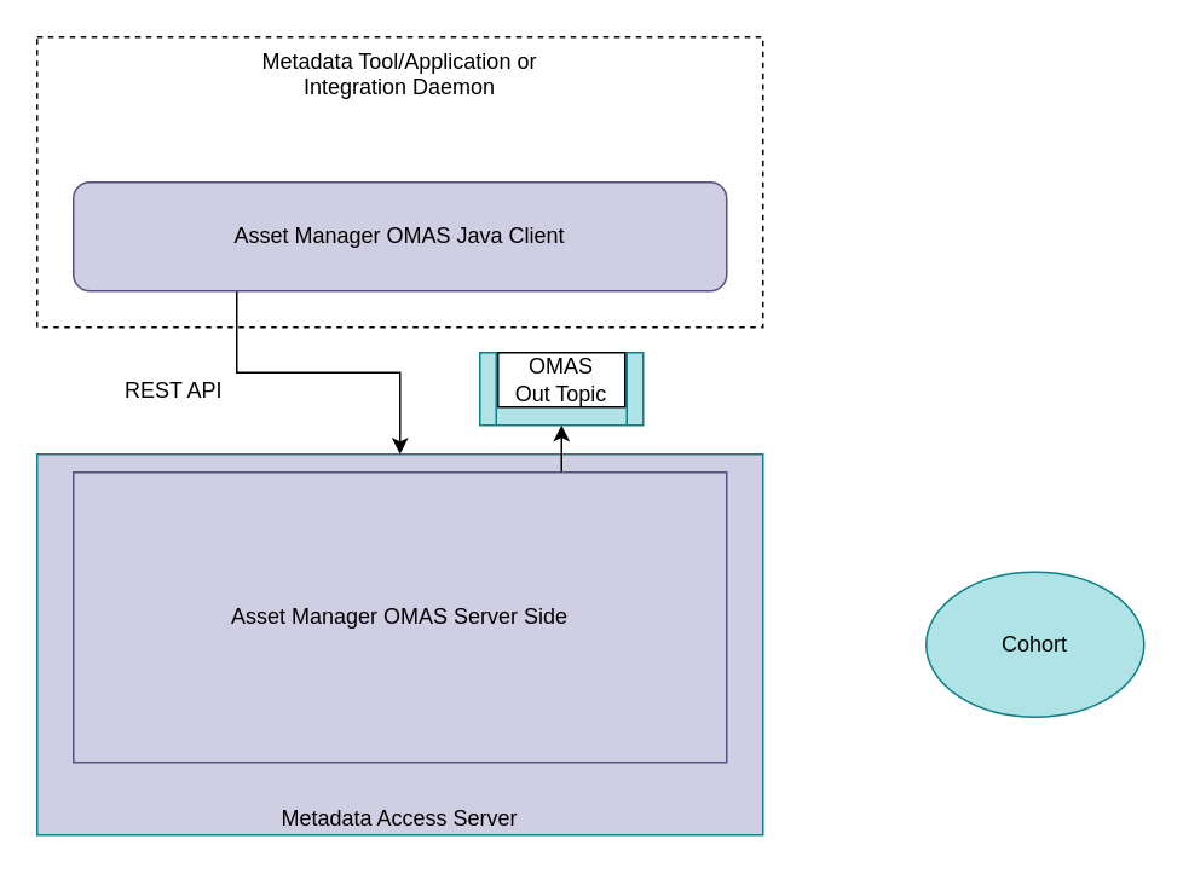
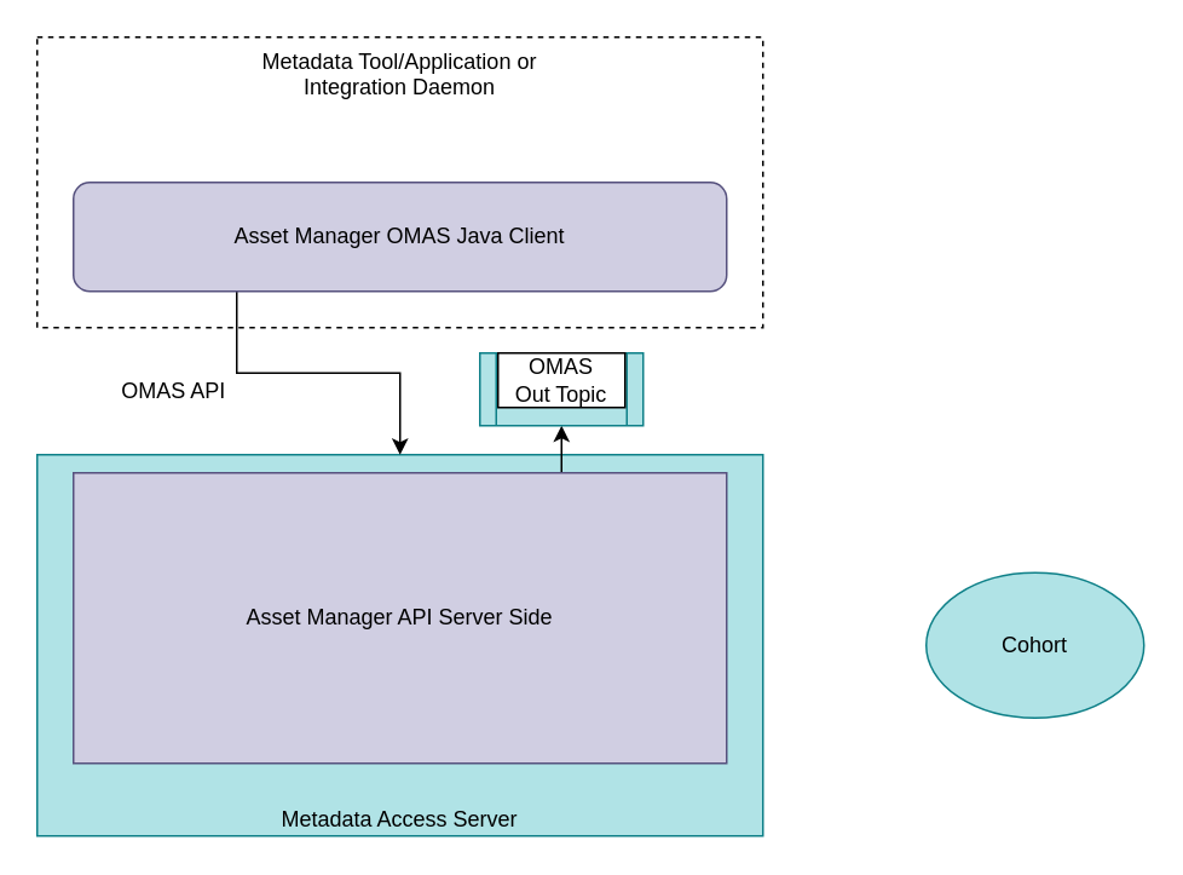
  <mxCell id="0" />
  <mxCell id="1" parent="0" />
- <mxCell id="2" value="Metadata Access Server" style="rounded=0;whiteSpace=wrap;html=1;verticalAlign=bottom;fillColor=#d0cee2;strokeColor=#0e8088;" parent="1" vertex="1"><mxGeometry x="20" y="250" width="400" height="210" as="geometry" /></mxCell>
+ <mxCell id="2" value="Metadata Access Server" style="rounded=0;whiteSpace=wrap;html=1;verticalAlign=bottom;fillColor=#b0e3e6;strokeColor=#0e8088;" parent="1" vertex="1"><mxGeometry x="20" y="250" width="400" height="210" as="geometry" /></mxCell>
  <mxCell id="3" value="" style="rounded=0;whiteSpace=wrap;html=1;align=center;" parent="1" vertex="1"><mxGeometry x="275" y="260" width="120" height="60" as="geometry" /></mxCell>
  <mxCell id="4" style="edgeStyle=orthogonalEdgeStyle;rounded=0;orthogonalLoop=1;jettySize=auto;html=1;exitX=0.75;exitY=0;exitDx=0;exitDy=0;entryX=0.5;entryY=1;entryDx=0;entryDy=0;" parent="1" source="5" target="10" edge="1"><mxGeometry relative="1" as="geometry" /></mxCell>
- <mxCell id="5" value="Asset Manager OMAS Server Side" style="rounded=0;whiteSpace=wrap;html=1;fillColor=#d0cee2;strokeColor=#56517e;" parent="1" vertex="1"><mxGeometry x="40" y="260" width="360" height="160" as="geometry" /></mxCell>
+ <mxCell id="5" value="Asset Manager API Server Side" style="rounded=0;whiteSpace=wrap;html=1;fillColor=#d0cee2;strokeColor=#56517e;" parent="1" vertex="1"><mxGeometry x="40" y="260" width="360" height="160" as="geometry" /></mxCell>
  <mxCell id="6" value="Metadata Tool/Application or&lt;br&gt;Integration Daemon" style="rounded=0;whiteSpace=wrap;html=1;verticalAlign=top;fillColor=none;dashed=1;" parent="1" vertex="1"><mxGeometry x="20" y="20" width="400" height="160" as="geometry" /></mxCell>
  <mxCell id="7" style="edgeStyle=orthogonalEdgeStyle;rounded=0;orthogonalLoop=1;jettySize=auto;html=1;exitX=0.25;exitY=1;exitDx=0;exitDy=0;" parent="1" source="8" target="2" edge="1"><mxGeometry relative="1" as="geometry" /></mxCell>
  <mxCell id="8" value="Asset Manager OMAS Java Client" style="rounded=1;whiteSpace=wrap;html=1;align=center;fillColor=#d0cee2;strokeColor=#56517e;" parent="1" vertex="1"><mxGeometry x="40" y="100" width="360" height="60" as="geometry" /></mxCell>
- <mxCell id="9" value="REST API" style="text;html=1;align=center;verticalAlign=middle;resizable=0;points=[];autosize=1;" parent="1" vertex="1"><mxGeometry x="60" y="205" width="70" height="20" as="geometry" /></mxCell>
+ <mxCell id="9" value="OMAS API" style="text;html=1;align=center;verticalAlign=middle;resizable=0;points=[];autosize=1;" parent="1" vertex="1"><mxGeometry x="60" y="205" width="70" height="20" as="geometry" /></mxCell>
  <mxCell id="10" value="" style="shape=process;whiteSpace=wrap;html=1;backgroundOutline=1;align=center;fillColor=#b0e3e6;strokeColor=#0e8088;" parent="1" vertex="1"><mxGeometry x="264" y="194" width="90" height="40" as="geometry" /></mxCell>
  <mxCell id="11" value="OMAS&lt;br&gt;Out Topic" style="rounded=0;whiteSpace=wrap;html=1;align=center;" parent="1" vertex="1"><mxGeometry x="274" y="194" width="70" height="30" as="geometry" /></mxCell>
  <mxCell id="12" value="Cohort" style="ellipse;whiteSpace=wrap;html=1;fillColor=#b0e3e6;strokeColor=#0e8088;" parent="1" vertex="1"><mxGeometry x="510" y="315" width="120" height="80" as="geometry" /></mxCell>
